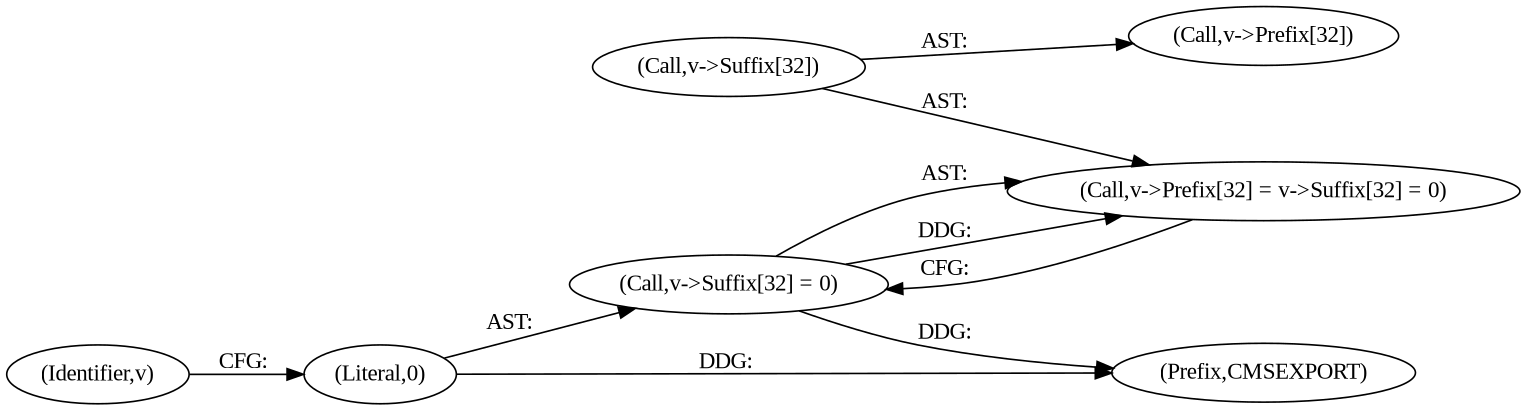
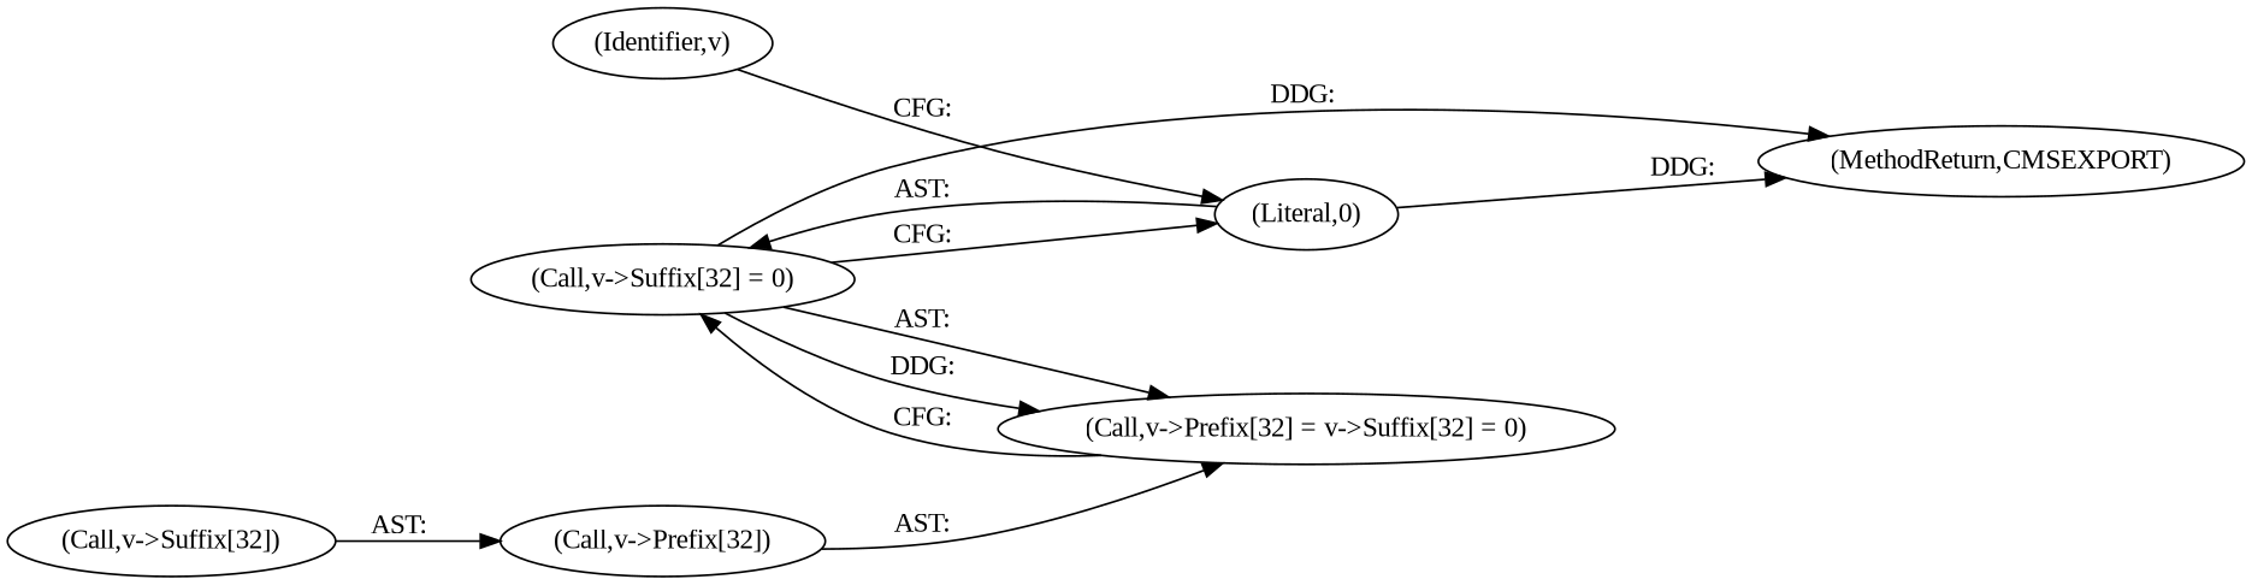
  digraph {
    fontname="Liberation Serif"
    rankdir=LR
    node [fontname="Liberation Serif"]
    edge [fontname="Liberation Serif"]
    n1 [label="(Call,v->Suffix[32] = 0)"]
    n2 [label="(Call,v->Prefix[32] = v->Suffix[32] = 0)"]
-   n3 [label="(Prefix,CMSEXPORT)"]
+   n3 [label="(MethodReturn,CMSEXPORT)"]
    n4 [label="(Literal,0)"]
    n5 [label="(Call,v->Suffix[32])"]
    n6 [label="(Call,v->Prefix[32])"]
    n7 [label="(Identifier,v)"]
    n1 -> n2 [label="AST: "]
    n1 -> n2 [label="DDG: "]
    n1 -> n3 [label="DDG: "]
+   n1 -> n4 [label="CFG: "]
    n2 -> n1 [label="CFG: "]
    n4 -> n1 [label="AST: "]
    n4 -> n3 [label="DDG: "]
    n5 -> n6 [label="AST: "]
-   n5 -> n2 [label="AST: "]
+   n6 -> n2 [label="AST: "]
    n7 -> n4 [label="CFG: "]
  }
